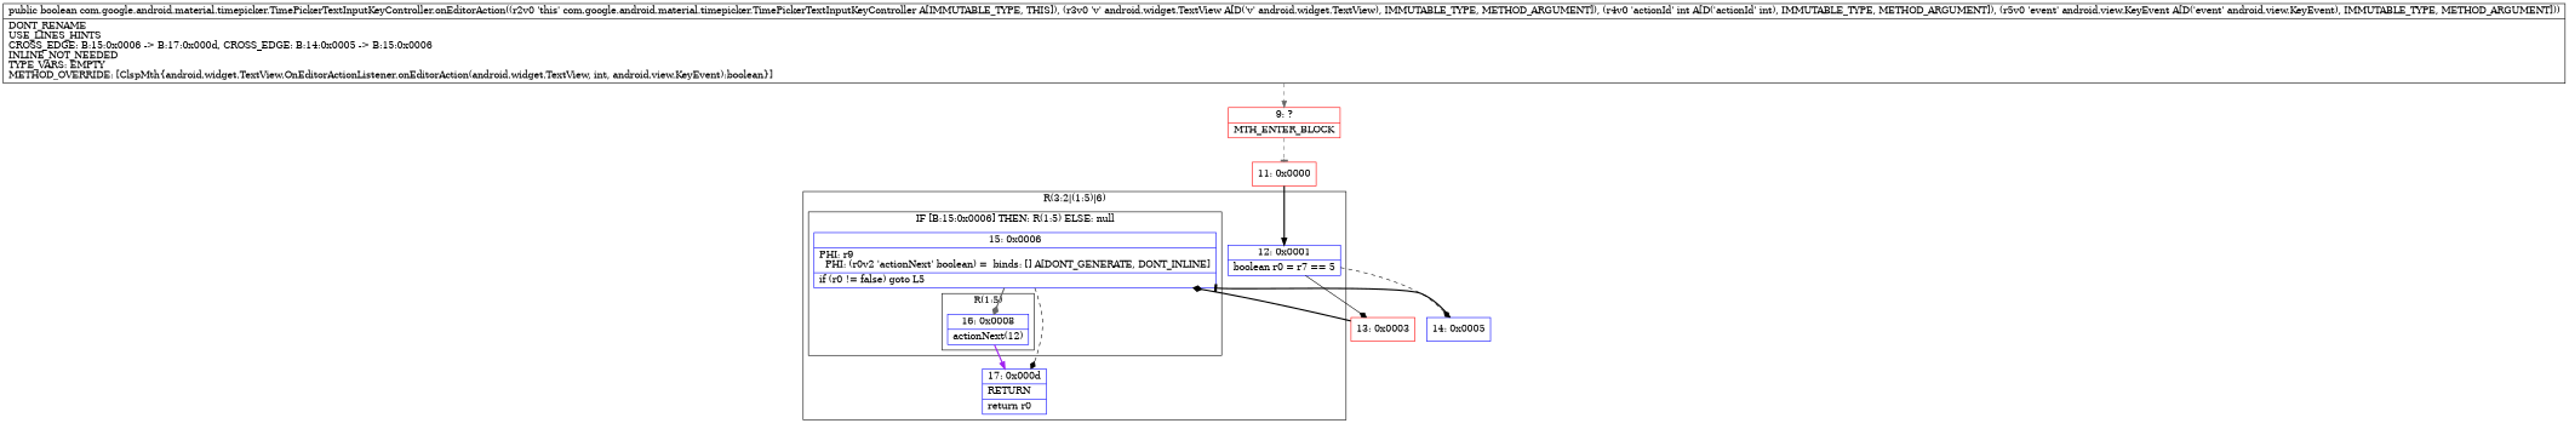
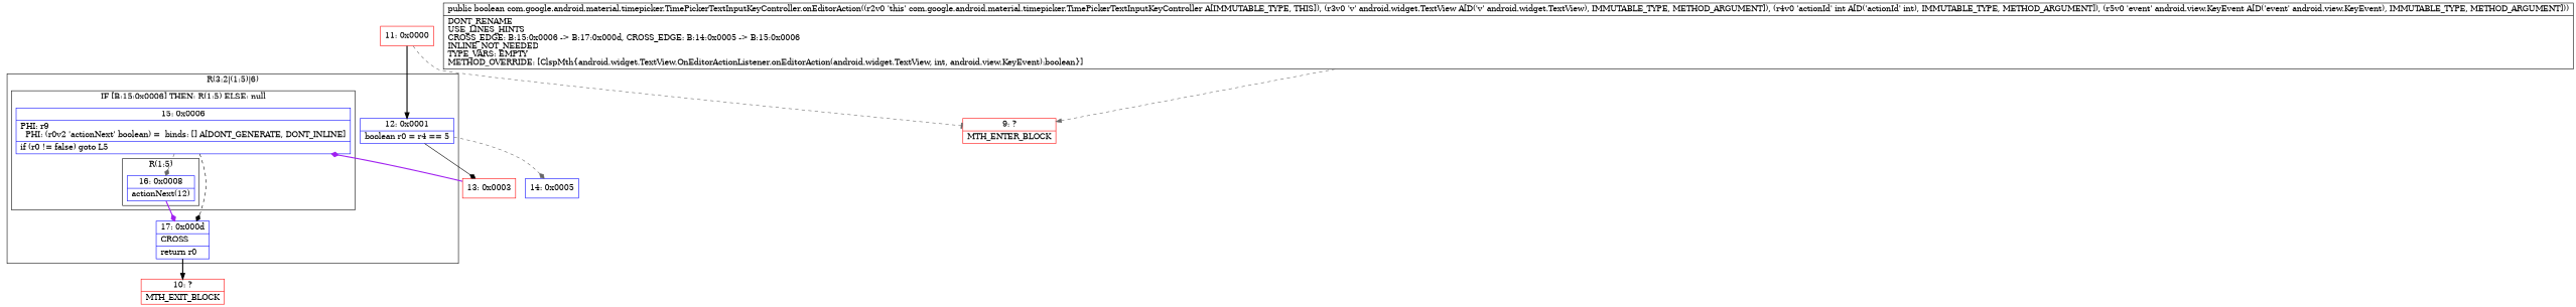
  digraph {
    node [color=blue shape=record]
    edge [arrowhead=diamond color=black style=bold]
    n1 [label="{16\:\ 0x0008|actionNext(12)\l}"]
    n2 [label="{15\:\ 0x0006|PHI: r9 \l  PHI: (r0v2 'actionNext' boolean) =  binds: [] A[DONT_GENERATE, DONT_INLINE]\l|if (r0 != false) goto L5\l}"]
-   n3 [label="{12\:\ 0x0001|boolean r0 = r7 == 5\l}"]
-   n4 [label="{17\:\ 0x000d|RETURN\l|return r0\l}"]
+   n3 [label="{12\:\ 0x0001|boolean r0 = r4 == 5\l}"]
+   n4 [label="{17\:\ 0x000d|CROSS\l|return r0\l}"]
    n5 [color=red label="{13\:\ 0x0003}"]
    n6 [label="{14\:\ 0x0005}"]
+   n7 [color=red label="{10\:\ ?|MTH_EXIT_BLOCK\l}"]
    n8 [color=red label="{9\:\ ?|MTH_ENTER_BLOCK\l}"]
    n9 [color=red label="{11\:\ 0x0000}"]
    n10 [label="{public boolean com.google.android.material.timepicker.TimePickerTextInputKeyController.onEditorAction((r2v0 'this' com.google.android.material.timepicker.TimePickerTextInputKeyController A[IMMUTABLE_TYPE, THIS]), (r3v0 'v' android.widget.TextView A[D('v' android.widget.TextView), IMMUTABLE_TYPE, METHOD_ARGUMENT]), (r4v0 'actionId' int A[D('actionId' int), IMMUTABLE_TYPE, METHOD_ARGUMENT]), (r5v0 'event' android.view.KeyEvent A[D('event' android.view.KeyEvent), IMMUTABLE_TYPE, METHOD_ARGUMENT]))  | DONT_RENAME\lUSE_LINES_HINTS\lCROSS_EDGE: B:15:0x0006 \-\> B:17:0x000d, CROSS_EDGE: B:14:0x0005 \-\> B:15:0x0006\lINLINE_NOT_NEEDED\lTYPE_VARS: EMPTY\lMETHOD_OVERRIDE: [ClspMth\{android.widget.TextView.OnEditorActionListener.onEditorAction(android.widget.TextView, int, android.view.KeyEvent):boolean\}]\l}" color=""]
    subgraph cluster_1 {
      label="R(3:2|(1:5)|6)"
      n3
      n4
      subgraph cluster_2 {
        label="IF [B:15:0x0006] THEN: R(1:5) ELSE: null"
        n2
        subgraph cluster_3 {
          label="R(1:5)"
          n1
        }
      }
    }
-   n1 -> n4 [arrowhead=normal color=purple]
-   n2 -> n1 [color=gray40]
+   n1 -> n4 [color=purple]
+   n2 -> n1 [color=gray40 style=dashed]
    n2 -> n4 [style=dashed]
    n3 -> n5 [style=solid]
-   n3 -> n6 [style=dashed]
-   n5 -> n2
-   n6 -> n2 [arrowhead=tee]
-   n8 -> n9 [arrowhead=tee color=gray40 style=dashed]
+   n3 -> n6 [color=gray40 style=dashed]
+   n4 -> n7 [arrowhead=normal]
+   n5 -> n2 [color=purple]
+   n9 -> n8 [arrowhead=tee color=gray40 style=dashed]
    n9 -> n3 [arrowhead=normal]
    n10 -> n8 [arrowhead=normal color=gray40 style=dashed]
  }
